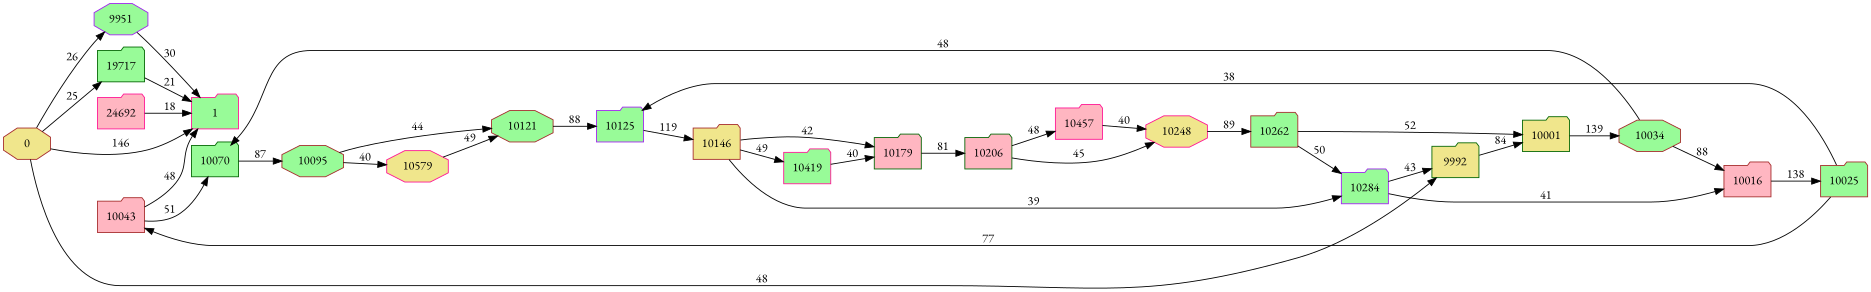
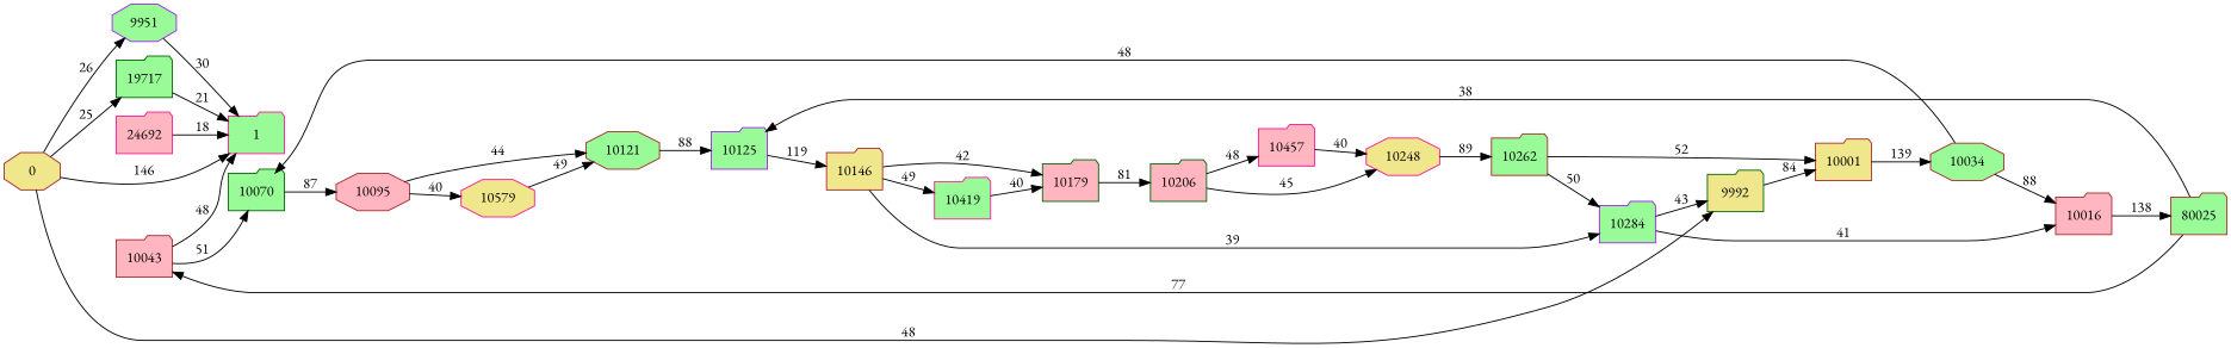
  digraph {
    fontname="EB Garamond"
    rankdir=LR
    node [color=brown fillcolor=palegreen fontname="EB Garamond" shape=folder style=filled]
    edge [fontname="EB Garamond"]
    9951 [color=purple shape=octagon]
    1 [color=deeppink]
    9992 [color=darkgreen fillcolor=khaki]
-   10001 [color=darkgreen fillcolor=khaki]
+   10001 [fillcolor=khaki]
    n5 [label=10034 shape=octagon]
    10016 [fillcolor=lightpink]
    10070 [color=darkgreen]
-   10025
-   10095 [shape=octagon]
+   10025 [label=80025]
+   10095 [fillcolor=lightpink shape=octagon]
    10043 [fillcolor=lightpink]
    10125 [color=purple]
    10121 [shape=octagon]
    10579 [color=deeppink fillcolor=khaki shape=octagon]
    10146 [fillcolor=khaki]
    10179 [color=darkgreen fillcolor=lightpink]
    n16 [color=deeppink label=10419]
    10284 [color=purple]
    10206 [color=darkgreen fillcolor=lightpink]
    10248 [color=deeppink fillcolor=khaki shape=octagon]
    10457 [color=deeppink fillcolor=lightpink]
    10262
    19717 [color=darkgreen]
    24692 [color=deeppink fillcolor=lightpink]
    0 [fillcolor=khaki shape=octagon]
    9951 -> 1 [label=30]
    9992 -> 10001 [label=84]
    10001 -> n5 [label=139]
    n5 -> 10016 [label=88]
    n5 -> 10070 [label=48]
    10016 -> 10025 [label=138]
    10070 -> 10095 [label=87]
    10025 -> 10043 [label=77]
    10025 -> 10125 [label=38]
    10095 -> 10121 [label=44]
    10095 -> 10579 [label=40]
    10043 -> 1 [label=48]
    10043 -> 10070 [label=51]
    10125 -> 10146 [label=119]
    10121 -> 10125 [label=88]
    10579 -> 10121 [label=49]
    10146 -> 10179 [label=42]
    10146 -> n16 [label=49]
    10146 -> 10284 [label=39]
    10179 -> 10206 [label=81]
    n16 -> 10179 [label=40]
    10284 -> 9992 [label=43]
    10284 -> 10016 [label=41]
    10206 -> 10248 [label=45]
    10206 -> 10457 [label=48]
    10248 -> 10262 [label=89]
    10457 -> 10248 [label=40]
    10262 -> 10001 [label=52]
    10262 -> 10284 [label=50]
    19717 -> 1 [label=21]
    24692 -> 1 [label=18]
    0 -> 9951 [label=26]
    0 -> 1 [label=146]
    0 -> 9992 [label=48]
    0 -> 19717 [label=25]
  }
